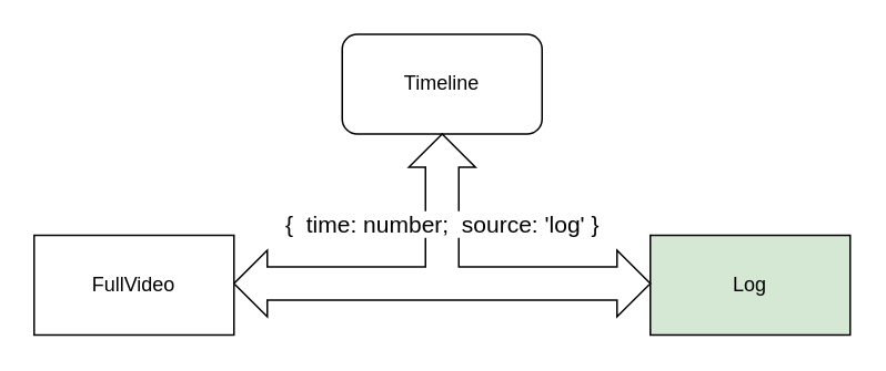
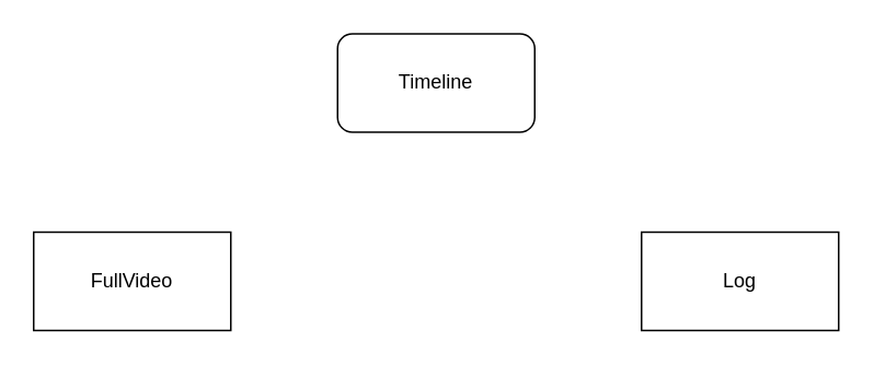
  <mxCell id="0" />
  <mxCell id="1" parent="0" />
  <mxCell id="2" value="Timeline" style="whiteSpace=wrap;html=1;rounded=1;" parent="1" vertex="1"><mxGeometry x="205" y="20" width="120" height="60" as="geometry" /></mxCell>
  <mxCell id="3" value="FullVideo" style="rounded=0;whiteSpace=wrap;html=1;" parent="1" vertex="1"><mxGeometry x="20" y="141" width="120" height="60" as="geometry" /></mxCell>
- <mxCell id="4" value="Log" style="rounded=0;whiteSpace=wrap;html=1;fillColor=#d5e8d4;" parent="1" vertex="1"><mxGeometry x="390" y="141" width="120" height="60" as="geometry" /></mxCell>
- <mxCell id="5" value="&lt;font style=&quot;font-size: 14px&quot;&gt;&lt;span style=&quot;text-align: left ; background-color: rgb(255 , 255 , 255)&quot;&gt;{&lt;/span&gt;&lt;span style=&quot;text-align: left ; background-color: rgb(255 , 255 , 255)&quot;&gt;&amp;nbsp; time: number;&lt;/span&gt;&lt;span style=&quot;text-align: left ; background-color: rgb(255 , 255 , 255)&quot;&gt;&amp;nbsp; source: 'log'&amp;nbsp;&lt;/span&gt;&lt;span style=&quot;text-align: left ; background-color: rgb(255 , 255 , 255)&quot;&gt;}&lt;/span&gt;&lt;/font&gt;" style="html=1;shadow=0;dashed=0;align=center;verticalAlign=middle;shape=mxgraph.arrows2.triadArrow;dy=10;dx=20;arrowHead=40;" vertex="1" parent="1"><mxGeometry x="140" y="80" width="250" height="110" as="geometry" /></mxCell>
+ <mxCell id="4" value="Log" style="rounded=0;whiteSpace=wrap;html=1;" parent="1" vertex="1"><mxGeometry x="390" y="141" width="120" height="60" as="geometry" /></mxCell>
